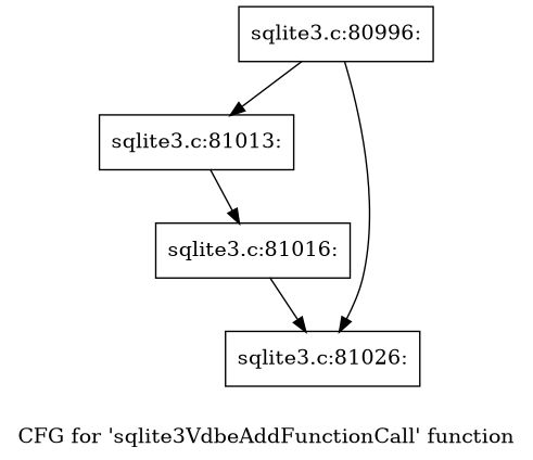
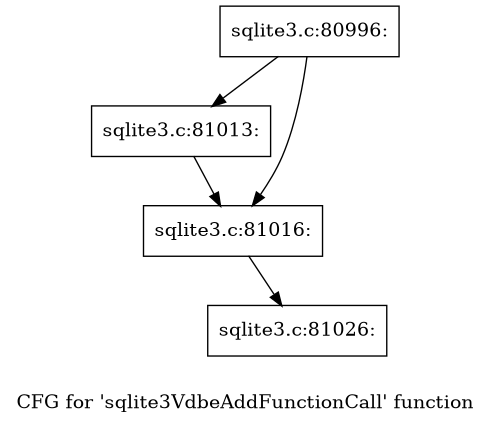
  digraph {
    label="CFG for 'sqlite3VdbeAddFunctionCall' function"
    node [shape=record]
    n1 [label="{sqlite3.c:80996:}"]
    n2 [label="{sqlite3.c:81013:}"]
    n3 [label="{sqlite3.c:81016:}"]
    n4 [label="{sqlite3.c:81026:}"]
    n1 -> n2
-   n1 -> n4
+   n1 -> n3
    n2 -> n3
    n3 -> n4
  }
